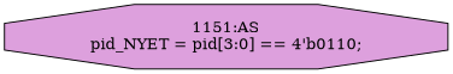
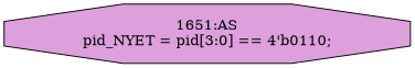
  strict digraph {
-   n1 [ast="<pyverilog.vparser.ast.Assign object at 0x7f13b5568cd0>" def_var="['pid_NYET']" fillcolor=plum label="1151:AS\npid_NYET = pid[3:0] == 4'b0110;" statements="[]" style=filled typ=Assign use_var="['pid']" shape=octagon]
+   n1 [ast="<pyverilog.vparser.ast.Assign object at 0x7f13b5568cd0>" def_var="['pid_NYET']" fillcolor=plum label="1651:AS\npid_NYET = pid[3:0] == 4'b0110;" statements="[]" style=filled typ=Assign use_var="['pid']" shape=octagon]
  }
